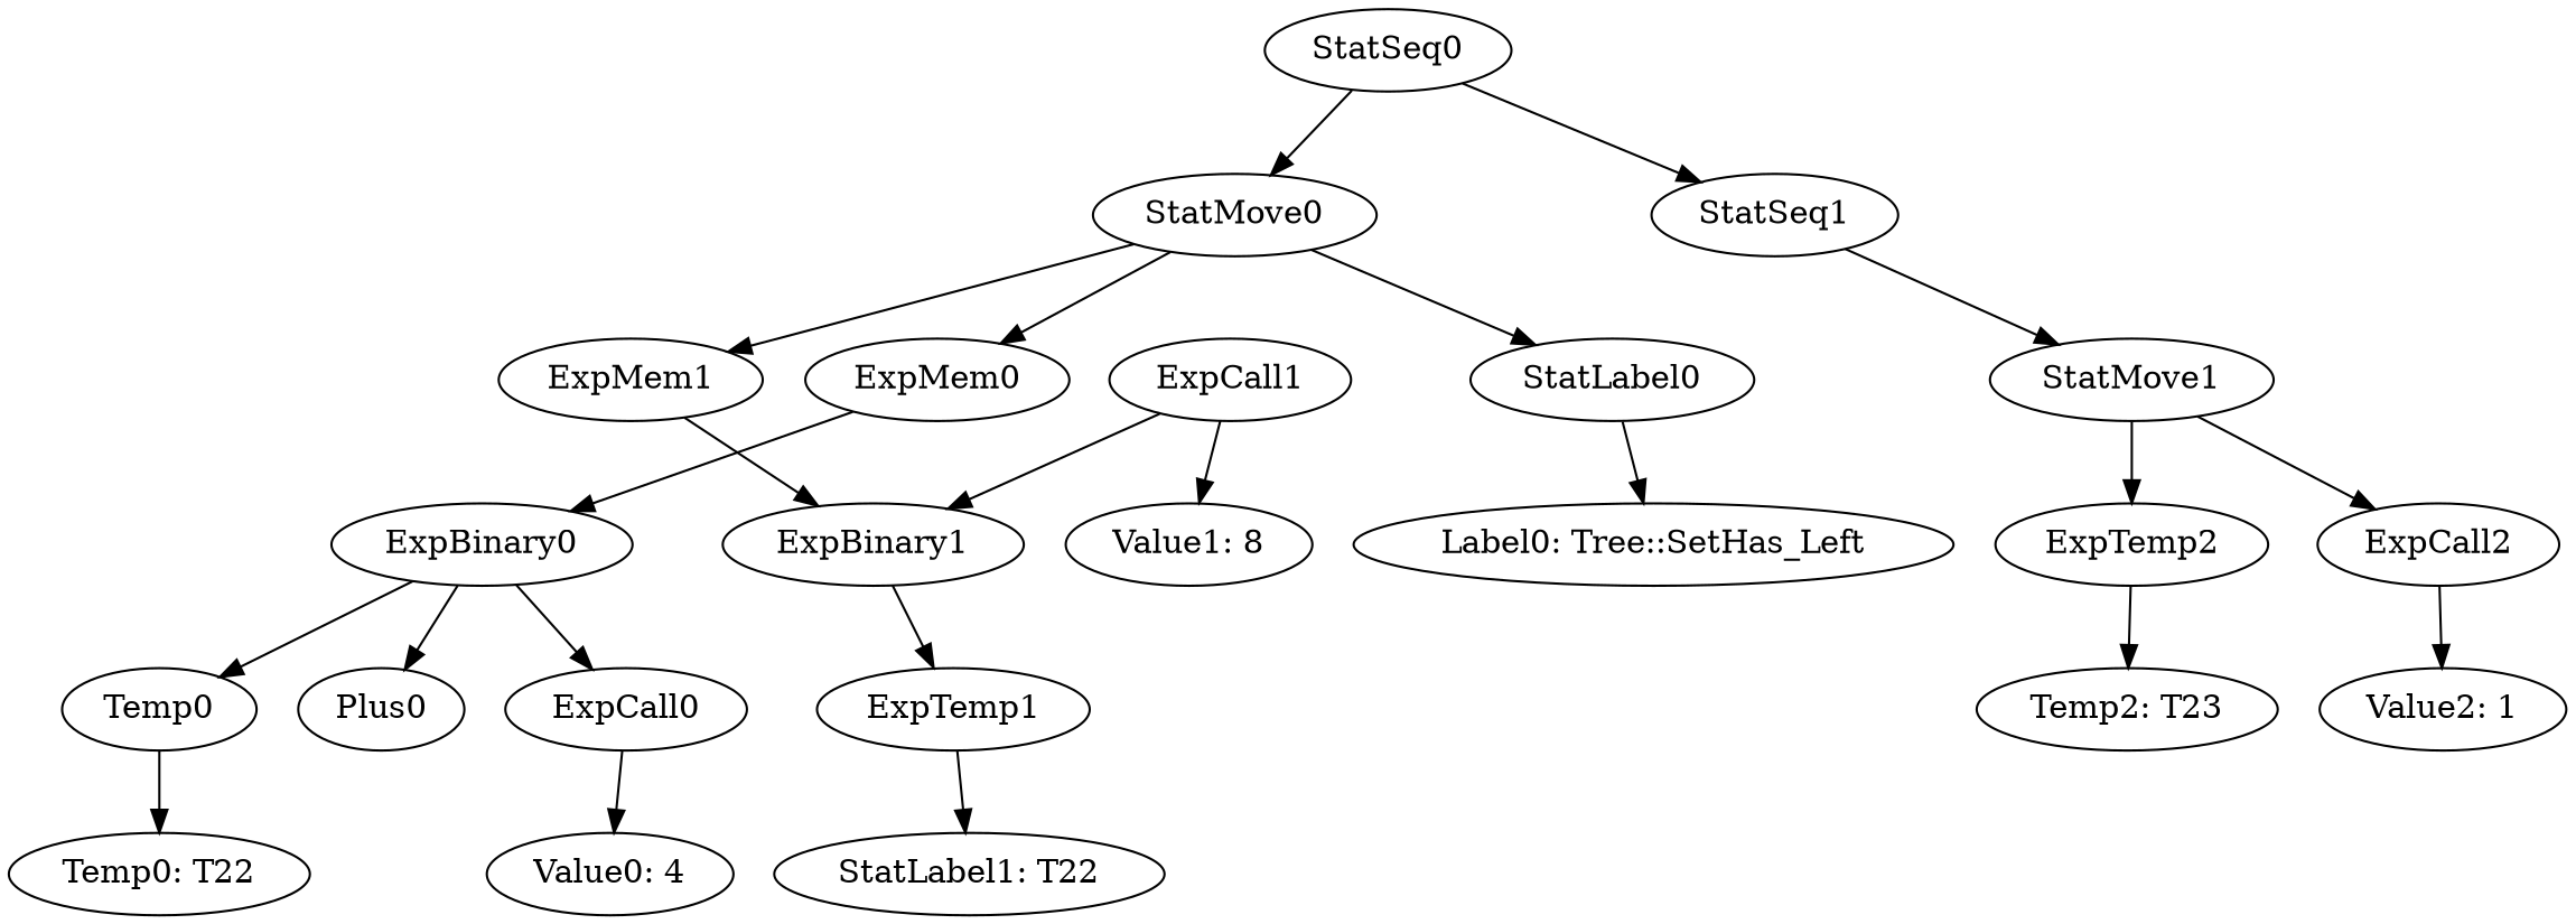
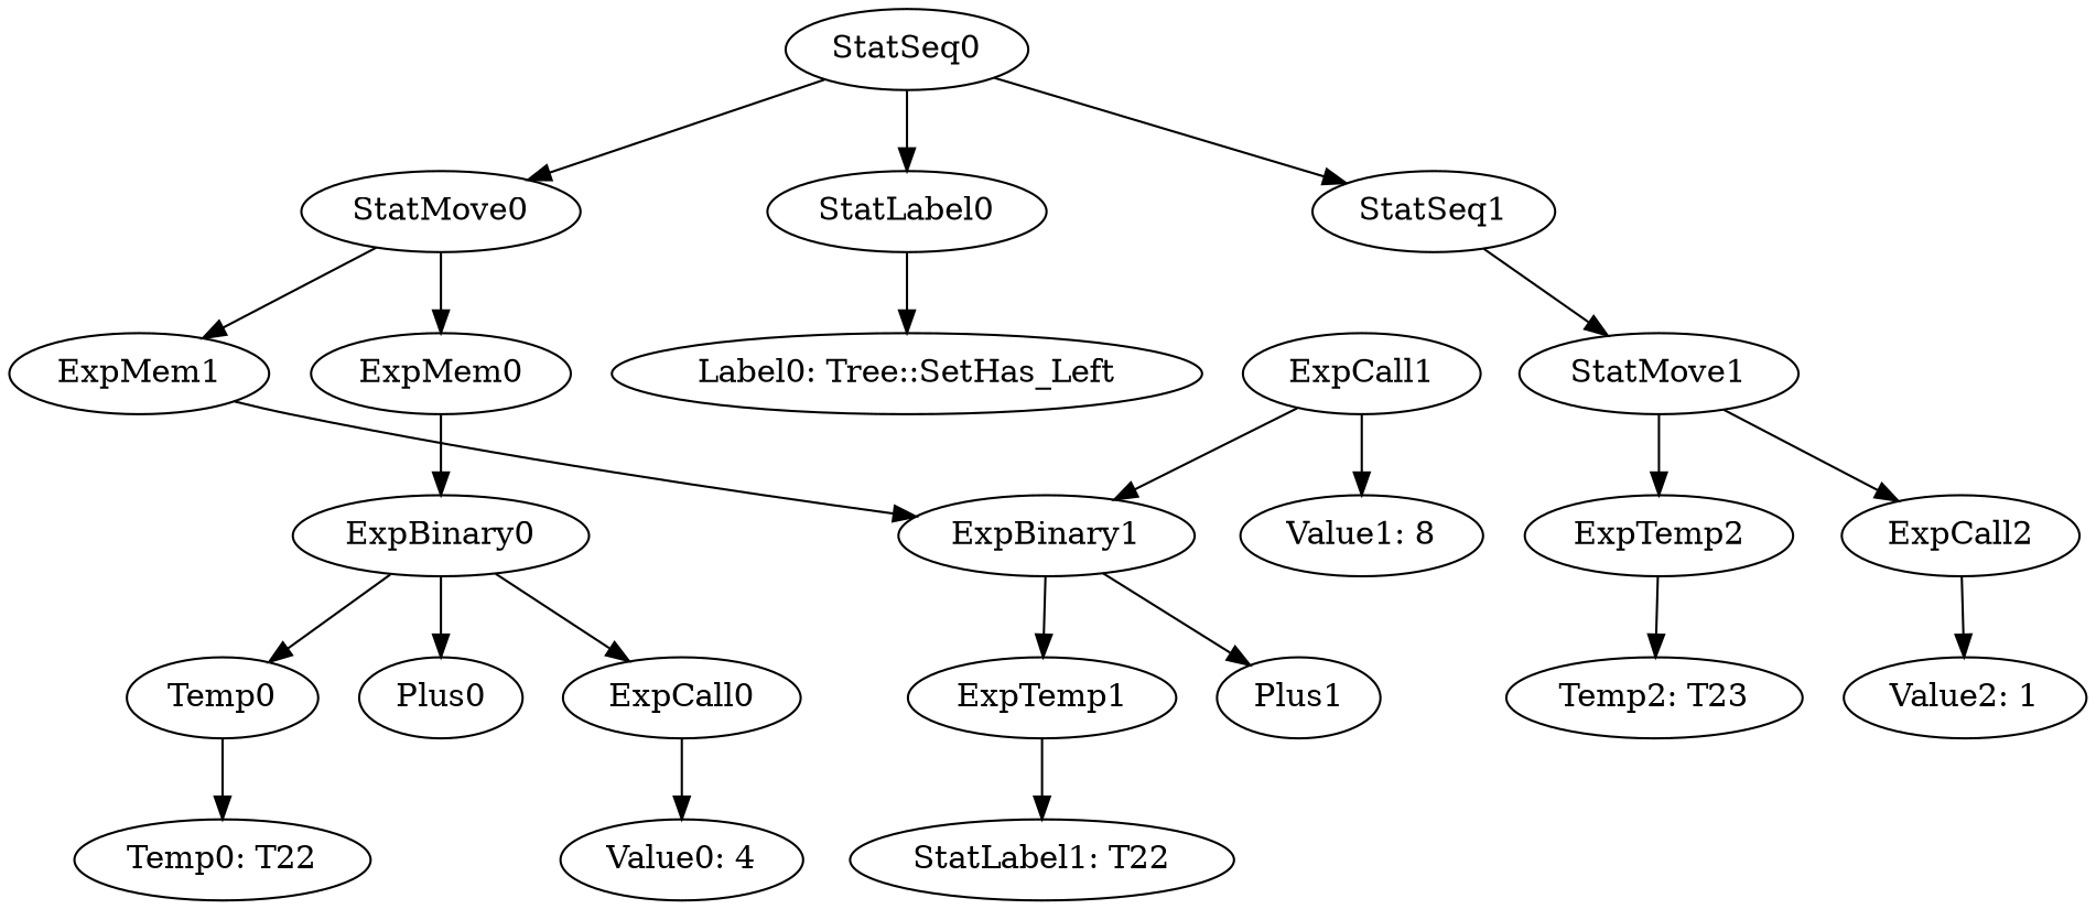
  digraph {
    ordering=out
    StatMove1
    ExpTemp2
    ExpCall2
    "Temp2: T23"
    "Value2: 1"
    ExpMem1
    ExpBinary1
    ExpTemp1
+   Plus1
    ExpCall1
    "Value1: 8"
    n12 [label="StatLabel1: T22"]
    n13 [label=Temp0]
    ExpBinary0
    Plus0
    ExpCall0
    "Temp0: T22"
    "Value0: 4"
    StatMove0
    ExpMem0
    StatSeq0
    StatLabel0
    StatSeq1
    "Label0: Tree::SetHas_Left"
    StatMove1 -> ExpTemp2
    StatMove1 -> ExpCall2
    ExpTemp2 -> "Temp2: T23"
    ExpCall2 -> "Value2: 1"
    ExpMem1 -> ExpBinary1
    ExpBinary1 -> ExpTemp1
+   ExpBinary1 -> Plus1
    ExpTemp1 -> n12
    ExpCall1 -> ExpBinary1
    ExpCall1 -> "Value1: 8"
    n13 -> "Temp0: T22"
    ExpBinary0 -> n13
    ExpBinary0 -> Plus0
    ExpBinary0 -> ExpCall0
    ExpCall0 -> "Value0: 4"
    StatMove0 -> ExpMem1
    StatMove0 -> ExpMem0
    ExpMem0 -> ExpBinary0
    StatSeq0 -> StatMove0
-   StatMove0 -> StatLabel0
+   StatSeq0 -> StatLabel0
    StatSeq0 -> StatSeq1
    StatLabel0 -> "Label0: Tree::SetHas_Left"
    StatSeq1 -> StatMove1
  }
